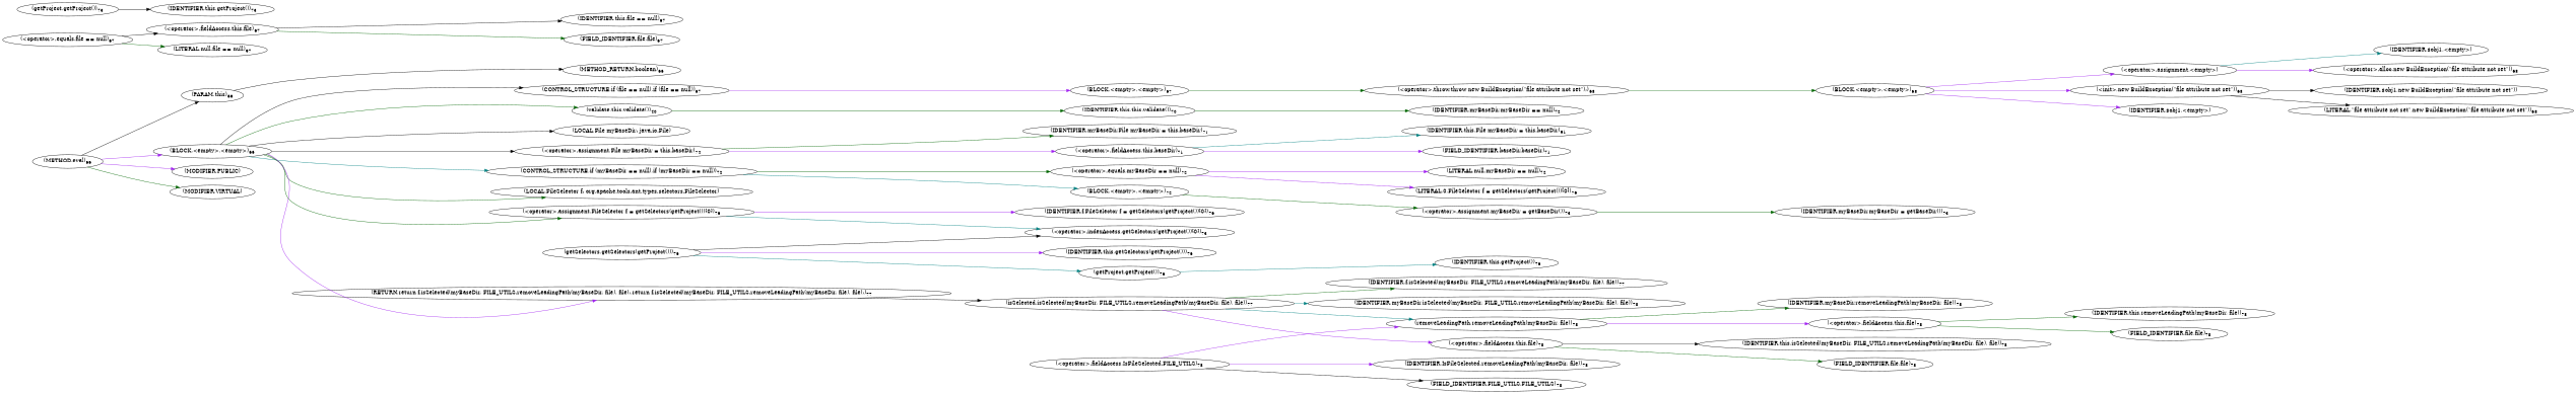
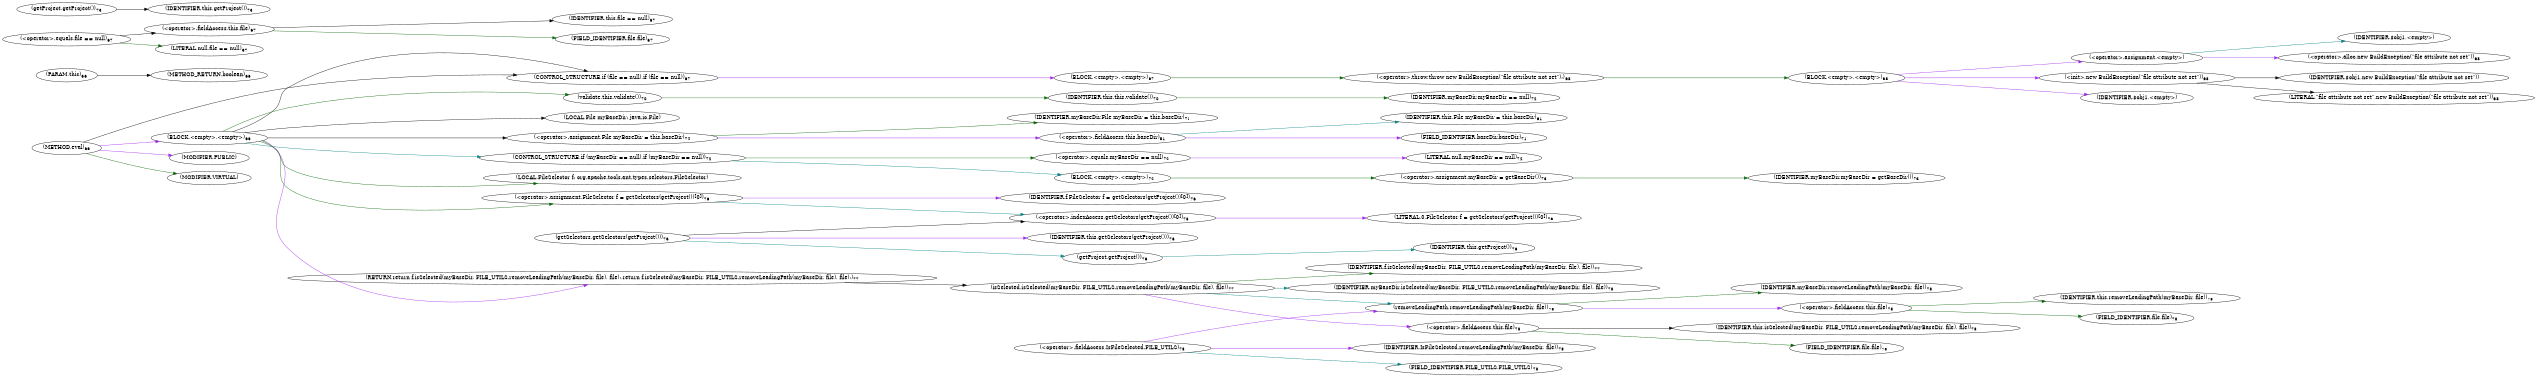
  digraph {
    rankdir=LR
    edge [color=darkgreen]
    n1 [label=<(METHOD,eval)<SUB>66</SUB>>]
    n2 [label=<(PARAM,this)<SUB>66</SUB>>]
    n3 [label=<(BLOCK,&lt;empty&gt;,&lt;empty&gt;)<SUB>66</SUB>>]
    n4 [label=<(MODIFIER,PUBLIC)>]
    n5 [label=<(MODIFIER,VIRTUAL)>]
    n6 [label=<(METHOD_RETURN,boolean)<SUB>66</SUB>>]
    n7 [label=<(CONTROL_STRUCTURE,if (file == null),if (file == null))<SUB>67</SUB>>]
-   n8 [label=<(validate,this.validate())<SUB>40</SUB>>]
+   n8 [label=<(validate,this.validate())<SUB>70</SUB>>]
    n9 [label=<(LOCAL,File myBaseDir: java.io.File)>]
    n10 [label=<(&lt;operator&gt;.assignment,File myBaseDir = this.baseDir)<SUB>74</SUB>>]
    n11 [label=<(CONTROL_STRUCTURE,if (myBaseDir == null),if (myBaseDir == null))<SUB>72</SUB>>]
    n12 [label=<(LOCAL,FileSelector f: org.apache.tools.ant.types.selectors.FileSelector)>]
    n13 [label=<(&lt;operator&gt;.assignment,FileSelector f = getSelectors(getProject())[0])<SUB>76</SUB>>]
    n14 [label=<(RETURN,return f.isSelected(myBaseDir, FILE_UTILS.removeLeadingPath(myBaseDir, file), file);,return f.isSelected(myBaseDir, FILE_UTILS.removeLeadingPath(myBaseDir, file), file);)<SUB>77</SUB>>]
    n15 [label=<(BLOCK,&lt;empty&gt;,&lt;empty&gt;)<SUB>67</SUB>>]
    n16 [label=<(IDENTIFIER,this,this.validate())<SUB>70</SUB>>]
    n17 [label=<(IDENTIFIER,myBaseDir,File myBaseDir = this.baseDir)<SUB>71</SUB>>]
-   n18 [label=<(&lt;operator&gt;.fieldAccess,this.baseDir)<SUB>71</SUB>>]
+   n18 [label=<(&lt;operator&gt;.fieldAccess,this.baseDir)<SUB>51</SUB>>]
    n19 [label=<(&lt;operator&gt;.equals,myBaseDir == null)<SUB>72</SUB>>]
    n20 [label=<(BLOCK,&lt;empty&gt;,&lt;empty&gt;)<SUB>72</SUB>>]
    n21 [label=<(IDENTIFIER,f,FileSelector f = getSelectors(getProject())[0])<SUB>76</SUB>>]
    n22 [label=<(&lt;operator&gt;.indexAccess,getSelectors(getProject())[0])<SUB>73</SUB>>]
    n23 [label=<(isSelected,isSelected(myBaseDir, FILE_UTILS.removeLeadingPath(myBaseDir, file), file))<SUB>77</SUB>>]
    n24 [label=<(&lt;operator&gt;.equals,file == null)<SUB>67</SUB>>]
    n25 [label=<(&lt;operator&gt;.fieldAccess,this.file)<SUB>67</SUB>>]
    n26 [label=<(LITERAL,null,file == null)<SUB>97</SUB>>]
    n27 [label=<(&lt;operator&gt;.throw,throw new BuildException(&quot;file attribute not set&quot;);)<SUB>68</SUB>>]
    n28 [label=<(IDENTIFIER,this,file == null)<SUB>67</SUB>>]
    n29 [label=<(FIELD_IDENTIFIER,file,file)<SUB>67</SUB>>]
    n30 [label=<(BLOCK,&lt;empty&gt;,&lt;empty&gt;)<SUB>68</SUB>>]
    n31 [label=<(&lt;operator&gt;.assignment,&lt;empty&gt;)>]
    n32 [label=<(&lt;init&gt;,new BuildException(&quot;file attribute not set&quot;))<SUB>68</SUB>>]
    n33 [label=<(IDENTIFIER,$obj1,&lt;empty&gt;)>]
    n34 [label=<(IDENTIFIER,$obj1,&lt;empty&gt;)>]
    n35 [label=<(&lt;operator&gt;.alloc,new BuildException(&quot;file attribute not set&quot;))<SUB>68</SUB>>]
    n36 [label=<(IDENTIFIER,$obj1,new BuildException(&quot;file attribute not set&quot;))>]
    n37 [label=<(LITERAL,&quot;file attribute not set&quot;,new BuildException(&quot;file attribute not set&quot;))<SUB>68</SUB>>]
    n38 [label=<(IDENTIFIER,myBaseDir,myBaseDir == null)<SUB>72</SUB>>]
    n39 [label=<(IDENTIFIER,this,File myBaseDir = this.baseDir)<SUB>61</SUB>>]
    n40 [label=<(FIELD_IDENTIFIER,baseDir,baseDir)<SUB>71</SUB>>]
    n41 [label=<(LITERAL,null,myBaseDir == null)<SUB>72</SUB>>]
    n42 [label=<(&lt;operator&gt;.assignment,myBaseDir = getBaseDir())<SUB>73</SUB>>]
    n43 [label=<(IDENTIFIER,myBaseDir,myBaseDir = getBaseDir())<SUB>73</SUB>>]
    n44 [label=<(getProject,getProject())<SUB>73</SUB>>]
    n45 [label=<(IDENTIFIER,this,getProject())<SUB>73</SUB>>]
    n46 [label=<(LITERAL,0,FileSelector f = getSelectors(getProject())[0])<SUB>76</SUB>>]
    n47 [label=<(getSelectors,getSelectors(getProject()))<SUB>76</SUB>>]
    n48 [label=<(IDENTIFIER,this,getSelectors(getProject()))<SUB>76</SUB>>]
    n49 [label=<(getProject,getProject())<SUB>76</SUB>>]
    n50 [label=<(IDENTIFIER,this,getProject())<SUB>76</SUB>>]
    n51 [label=<(IDENTIFIER,f,isSelected(myBaseDir, FILE_UTILS.removeLeadingPath(myBaseDir, file), file))<SUB>77</SUB>>]
    n52 [label=<(IDENTIFIER,myBaseDir,isSelected(myBaseDir, FILE_UTILS.removeLeadingPath(myBaseDir, file), file))<SUB>78</SUB>>]
    n53 [label=<(removeLeadingPath,removeLeadingPath(myBaseDir, file))<SUB>78</SUB>>]
    n54 [label=<(&lt;operator&gt;.fieldAccess,this.file)<SUB>78</SUB>>]
    n55 [label=<(IDENTIFIER,myBaseDir,removeLeadingPath(myBaseDir, file))<SUB>78</SUB>>]
    n56 [label=<(&lt;operator&gt;.fieldAccess,this.file)<SUB>78</SUB>>]
    n57 [label=<(IDENTIFIER,this,isSelected(myBaseDir, FILE_UTILS.removeLeadingPath(myBaseDir, file), file))<SUB>78</SUB>>]
    n58 [label=<(FIELD_IDENTIFIER,file,file)<SUB>78</SUB>>]
    n59 [label=<(&lt;operator&gt;.fieldAccess,IsFileSelected.FILE_UTILS)<SUB>78</SUB>>]
    n60 [label=<(IDENTIFIER,IsFileSelected,removeLeadingPath(myBaseDir, file))<SUB>78</SUB>>]
    n61 [label=<(FIELD_IDENTIFIER,FILE_UTILS,FILE_UTILS)<SUB>78</SUB>>]
    n62 [label=<(IDENTIFIER,this,removeLeadingPath(myBaseDir, file))<SUB>78</SUB>>]
    n63 [label=<(FIELD_IDENTIFIER,file,file)<SUB>78</SUB>>]
-   n1 -> n2 [color=black]
+   n1 -> n7 [color=black]
    n1 -> n3 [color=purple]
    n1 -> n4 [color=purple]
    n1 -> n5
    n2 -> n6 [color=black]
    n3 -> n7 [color=black]
    n3 -> n8
    n3 -> n9 [color=black]
    n3 -> n10 [color=black]
    n3 -> n11 [color=teal]
    n3 -> n12
    n3 -> n13
    n3 -> n14 [color=purple]
    n7 -> n15 [color=purple]
    n8 -> n16
    n10 -> n17
    n10 -> n18 [color=purple]
    n11 -> n19
    n11 -> n20 [color=teal]
    n13 -> n21 [color=purple]
    n13 -> n22 [color=teal]
    n14 -> n23 [color=black]
    n15 -> n27
    n16 -> n38
    n18 -> n39 [color=teal]
    n18 -> n40 [color=purple]
    n19 -> n41 [color=purple]
    n20 -> n42
-   n19 -> n46 [color=purple]
+   n22 -> n46 [color=purple]
    n23 -> n51
    n23 -> n52 [color=teal]
    n23 -> n53 [color=teal]
    n23 -> n54 [color=purple]
    n24 -> n25 [color=black]
    n24 -> n26
    n25 -> n28 [color=black]
    n25 -> n29
    n27 -> n30
    n30 -> n31 [color=purple]
    n30 -> n32 [color=purple]
    n30 -> n33 [color=purple]
    n31 -> n34 [color=teal]
    n31 -> n35 [color=purple]
    n32 -> n36 [color=black]
    n32 -> n37 [color=black]
    n42 -> n43
    n44 -> n45 [color=black]
    n47 -> n22 [color=black]
    n47 -> n48 [color=purple]
    n47 -> n49 [color=teal]
    n49 -> n50 [color=teal]
    n53 -> n55
    n53 -> n56 [color=purple]
    n54 -> n57 [color=black]
    n54 -> n58
    n56 -> n62
    n56 -> n63
    n59 -> n53 [color=purple]
    n59 -> n60 [color=purple]
-   n59 -> n61 [color=black]
+   n59 -> n61 [color=teal]
  }
